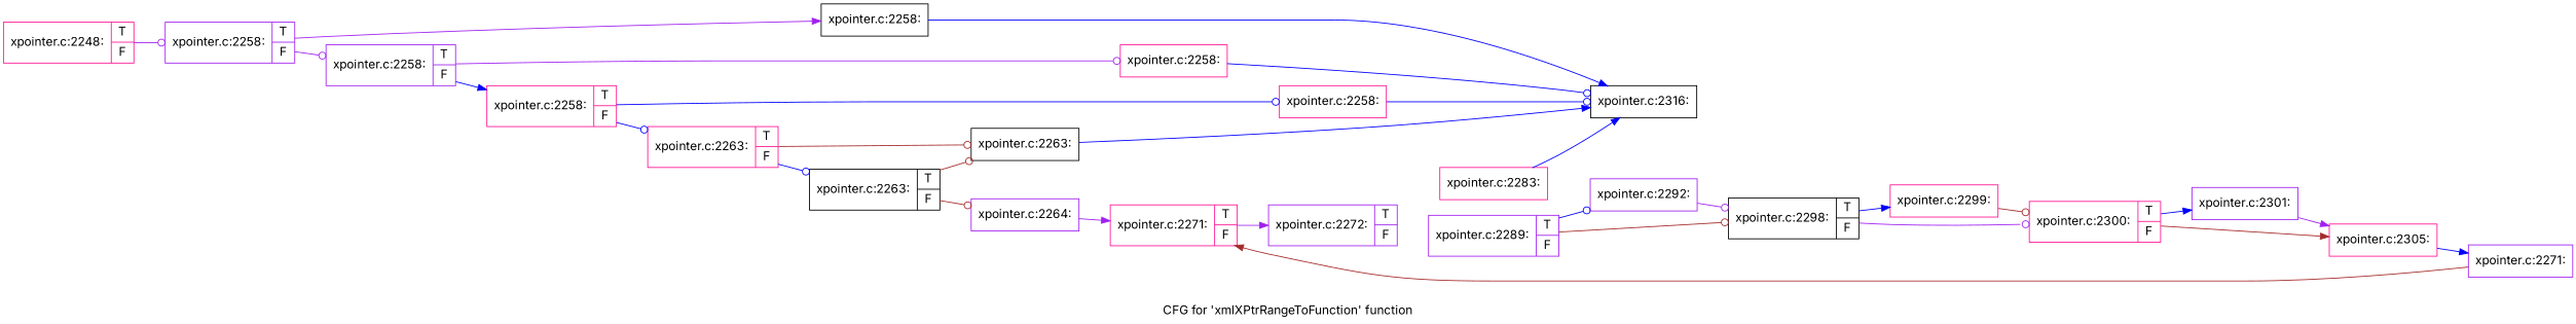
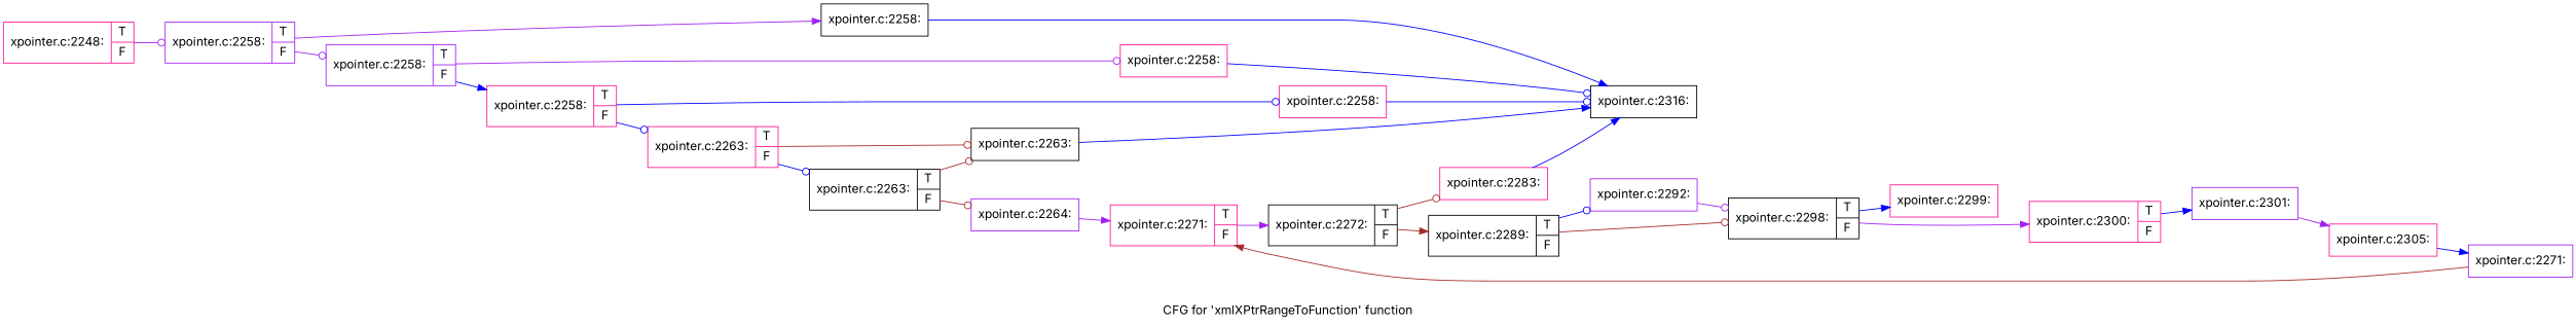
  digraph {
    fontname=Inter
    label="CFG for 'xmlXPtrRangeToFunction' function"
    rankdir=LR
    node [color=deeppink fontname=Inter shape=record]
    edge [arrowhead=odot color=blue fontname=Inter]
    n1 [label="{xpointer.c:2248:|{<s0>T|<s1>F}}"]
    n2 [color=purple label="{xpointer.c:2258:|{<s0>T|<s1>F}}"]
    n3 [color=black label="{xpointer.c:2258:}"]
    n4 [color=purple label="{xpointer.c:2258:|{<s0>T|<s1>F}}"]
    n5 [color=black label="{xpointer.c:2316:}"]
    n6 [label="{xpointer.c:2258:}"]
    n7 [label="{xpointer.c:2258:|{<s0>T|<s1>F}}"]
    n8 [label="{xpointer.c:2258:}"]
    n9 [label="{xpointer.c:2263:|{<s0>T|<s1>F}}"]
    n10 [color=black label="{xpointer.c:2263:}"]
    n11 [color=black label="{xpointer.c:2263:|{<s0>T|<s1>F}}"]
    n12 [color=purple label="{xpointer.c:2264:}"]
    n13 [label="{xpointer.c:2271:|{<s0>T|<s1>F}}"]
-   n14 [color=purple label="{xpointer.c:2272:|{<s0>T|<s1>F}}"]
+   n14 [color=black label="{xpointer.c:2272:|{<s0>T|<s1>F}}"]
    n15 [label="{xpointer.c:2283:}"]
-   n16 [color=purple label="{xpointer.c:2289:|{<s0>T|<s1>F}}"]
+   n16 [color=black label="{xpointer.c:2289:|{<s0>T|<s1>F}}"]
    n17 [color=purple label="{xpointer.c:2292:}"]
    n18 [color=black label="{xpointer.c:2298:|{<s0>T|<s1>F}}"]
    n19 [label="{xpointer.c:2299:}"]
    n20 [label="{xpointer.c:2300:|{<s0>T|<s1>F}}"]
    n21 [color=purple label="{xpointer.c:2301:}"]
    n22 [label="{xpointer.c:2305:}"]
    n23 [color=purple label="{xpointer.c:2271:}"]
    n1 -> n2 [color=purple]
    n2 -> n3 [arrowhead=normal color=purple]
    n2 -> n4 [color=purple]
    n3 -> n5 [arrowhead=normal]
    n4 -> n6 [color=purple]
    n4 -> n7 [arrowhead=normal]
    n6 -> n5
    n7 -> n8
    n7 -> n9
    n8 -> n5
    n9 -> n10 [color=brown]
    n9 -> n11
    n10 -> n5 [arrowhead=normal]
    n11 -> n10 [color=brown]
    n11 -> n12 [color=brown]
    n12 -> n13 [arrowhead=normal color=purple]
    n13 -> n14 [arrowhead=normal color=purple]
+   n14 -> n15 [color=brown]
+   n14 -> n16 [arrowhead=normal color=brown]
    n15 -> n5 [arrowhead=normal]
    n16 -> n17
    n16 -> n18 [color=brown]
    n17 -> n18 [color=purple]
    n18 -> n19 [arrowhead=normal]
-   n18 -> n20 [color=purple]
-   n19 -> n20 [color=brown]
+   n18 -> n20 [arrowhead=normal color=purple]
    n20 -> n21 [arrowhead=normal]
-   n20 -> n22 [arrowhead=normal color=brown]
    n21 -> n22 [arrowhead=normal color=purple]
    n22 -> n23 [arrowhead=normal]
    n23 -> n13 [arrowhead=normal color=brown]
  }
